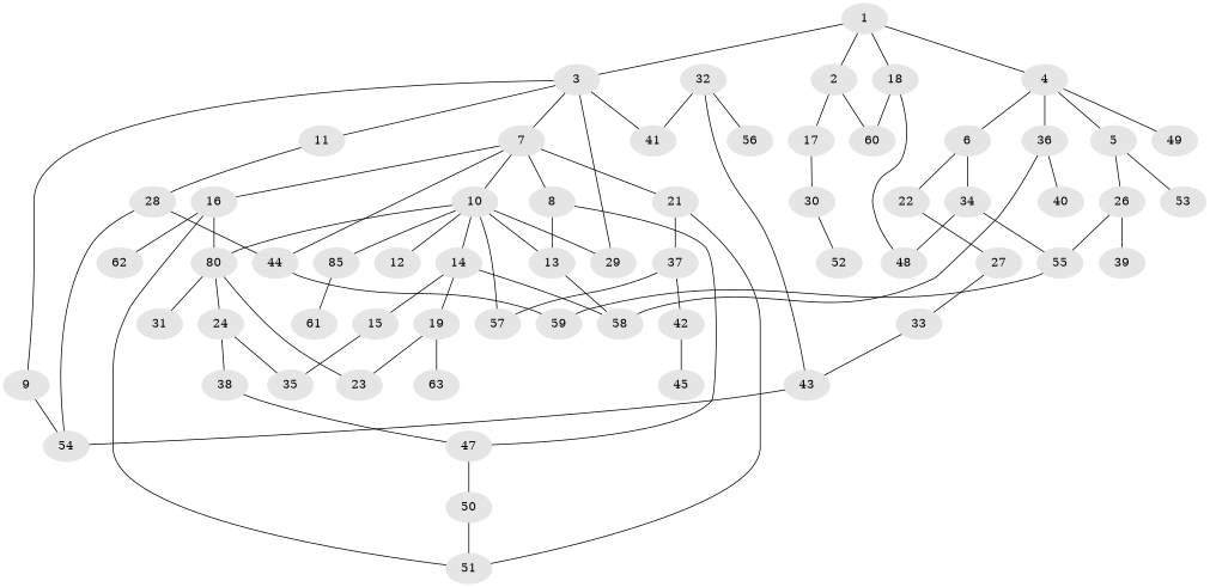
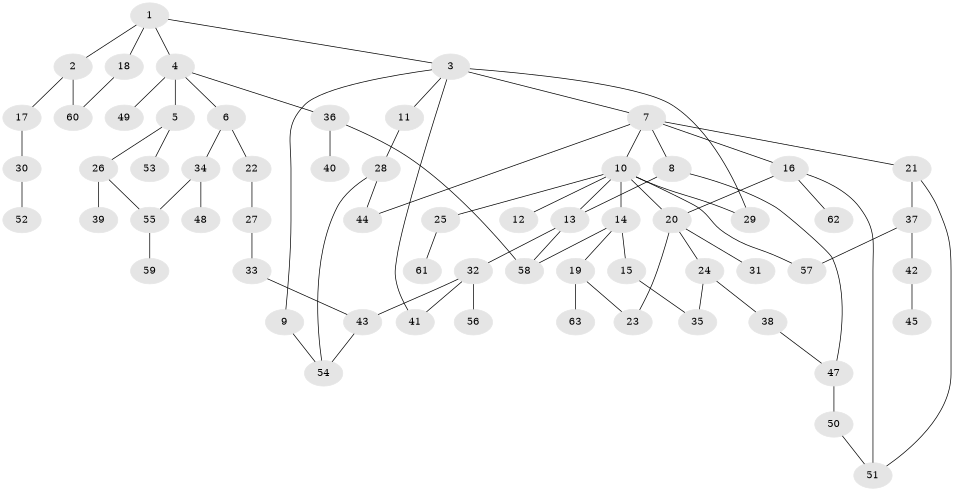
  graph {
    node [color=gray90 style=filled]
    1
    2
    3
    4
    18
    17
    60
    7
    9
    11
    29
    41
    5
    6
    36
    49
    48
    30
    8
    10
    16
    21
    44
    54
    28
    26
    53
    22
    34
    58
    40
    39
    55
    27
    13
    47
    12
    14
-   20 [label=80]
-   25 [label=85]
+   20
+   25
    57
    51
    62
    37
    59
    32
    50
    15
    19
    23
    24
    31
    61
    43
    56
    35
    63
    52
    38
    42
    33
    45
    1 -- 2
    1 -- 3
    1 -- 4
    1 -- 18
    2 -- 17
    2 -- 60
    3 -- 7
    3 -- 9
    3 -- 11
    3 -- 29
    3 -- 41
    4 -- 5
    4 -- 6
    4 -- 36
    4 -- 49
    18 -- 60
-   18 -- 48
    17 -- 30
    7 -- 8
    7 -- 10
    7 -- 16
    7 -- 21
    7 -- 44
    9 -- 54
    11 -- 28
    5 -- 26
    5 -- 53
    6 -- 22
    6 -- 34
    36 -- 58
    36 -- 40
    30 -- 52
    8 -- 13
    8 -- 47
    10 -- 29
    10 -- 13
    10 -- 12
    10 -- 14
    10 -- 20
    10 -- 25
    10 -- 57
    16 -- 20
    16 -- 51
    16 -- 62
    21 -- 51
    21 -- 37
-   44 -- 59
    28 -- 44
    28 -- 54
    26 -- 39
    26 -- 55
    22 -- 27
    34 -- 48
    34 -- 55
    55 -- 59
    27 -- 33
    13 -- 58
+   13 -- 32
    47 -- 50
    14 -- 58
    14 -- 15
    14 -- 19
    20 -- 23
    20 -- 24
    20 -- 31
    25 -- 61
    37 -- 57
    37 -- 42
    32 -- 41
    32 -- 43
    32 -- 56
    50 -- 51
    15 -- 35
    19 -- 23
    19 -- 63
    24 -- 35
    24 -- 38
    43 -- 54
    38 -- 47
    42 -- 45
    33 -- 43
  }
